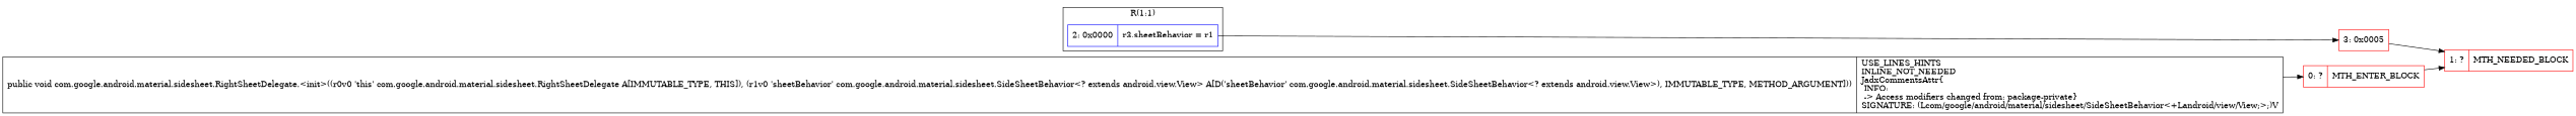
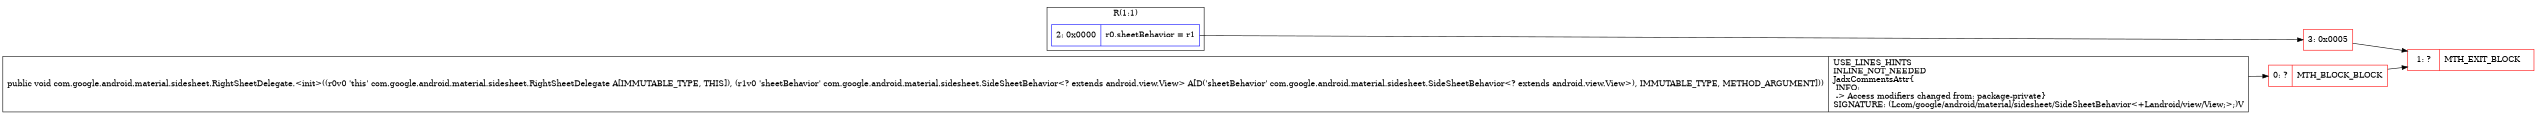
  digraph {
    rankdir=LR
    node [color=red shape=record]
-   n1 [color=blue label="{2\:\ 0x0000|r3.sheetBehavior = r1\l}"]
+   n1 [color=blue label="{2\:\ 0x0000|r0.sheetBehavior = r1\l}"]
    n2 [label="{3\:\ 0x0005}"]
-   n3 [label="{1\:\ ?|MTH_NEEDED_BLOCK\l}"]
-   n4 [label="{0\:\ ?|MTH_ENTER_BLOCK\l}"]
+   n3 [label="{1\:\ ?|MTH_EXIT_BLOCK\l}"]
+   n4 [label="{0\:\ ?|MTH_BLOCK_BLOCK\l}"]
    n5 [label="{public void com.google.android.material.sidesheet.RightSheetDelegate.\<init\>((r0v0 'this' com.google.android.material.sidesheet.RightSheetDelegate A[IMMUTABLE_TYPE, THIS]), (r1v0 'sheetBehavior' com.google.android.material.sidesheet.SideSheetBehavior\<? extends android.view.View\> A[D('sheetBehavior' com.google.android.material.sidesheet.SideSheetBehavior\<? extends android.view.View\>), IMMUTABLE_TYPE, METHOD_ARGUMENT]))  | USE_LINES_HINTS\lINLINE_NOT_NEEDED\lJadxCommentsAttr\{\l INFO: \l \-\> Access modifiers changed from: package\-private\}\lSIGNATURE: (Lcom\/google\/android\/material\/sidesheet\/SideSheetBehavior\<+Landroid\/view\/View;\>;)V\l}" color=""]
    subgraph cluster_1 {
      label="R(1:1)"
      n1
    }
    n1 -> n2
    n2 -> n3
    n4 -> n3
    n5 -> n4
  }
